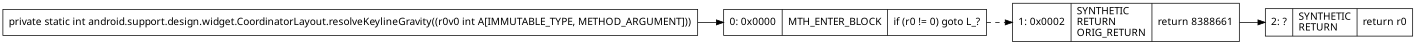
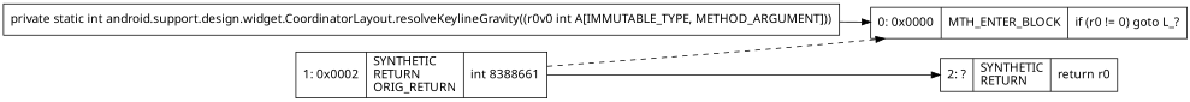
  digraph {
    fontname="Noto Sans"
    rankdir=LR
    node [fontname="Noto Sans" shape=record]
    edge [fontname="Noto Sans"]
    n1 [label="{0\:\ 0x0000|MTH_ENTER_BLOCK\l|if (r0 != 0) goto L_?\l}"]
-   n2 [label="{1\:\ 0x0002|SYNTHETIC\lRETURN\lORIG_RETURN\l|return 8388661\l}"]
+   n2 [label="{1\:\ 0x0002|SYNTHETIC\lRETURN\lORIG_RETURN\l|int 8388661\l}"]
    n3 [label="{2\:\ ?|SYNTHETIC\lRETURN\l|return r0\l}"]
    n4 [label="{private static int android.support.design.widget.CoordinatorLayout.resolveKeylineGravity((r0v0 int A[IMMUTABLE_TYPE, METHOD_ARGUMENT])) }"]
-   n1 -> n2 [style=dashed]
+   n2 -> n1 [style=dashed]
    n2 -> n3
    n4 -> n1
  }
